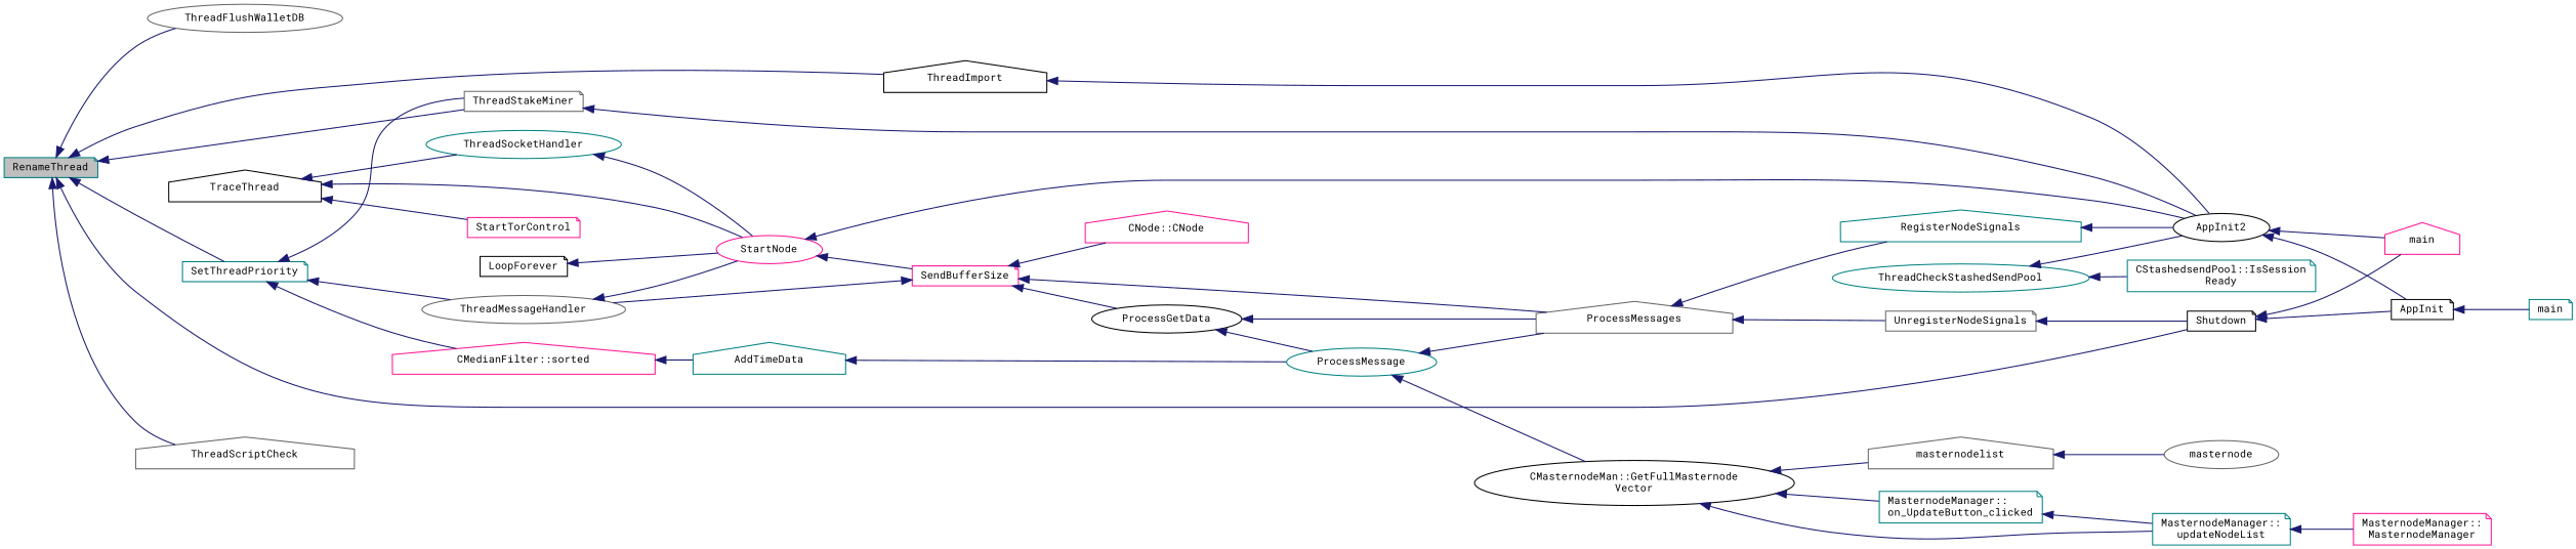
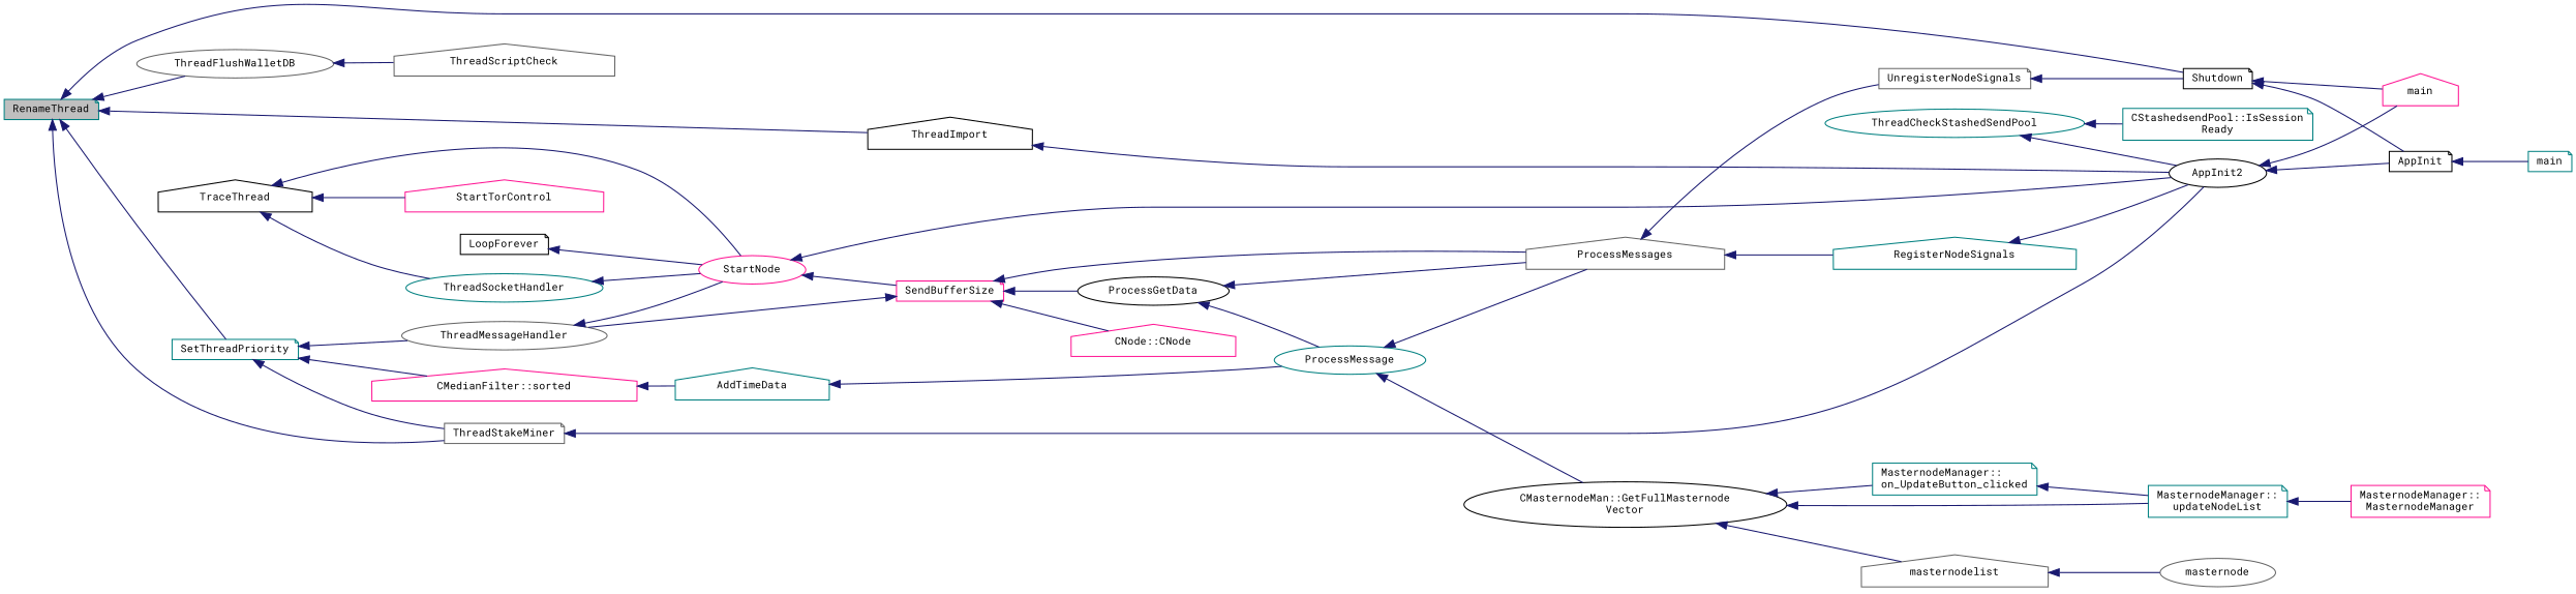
  digraph {
    fontname="Roboto Mono"
    rankdir=LR
    node [color=teal fillcolor=white fontname="Roboto Mono" fontsize=10 shape=note style=filled]
    edge [color=midnightblue dir=back fontname="Roboto Mono" fontsize=10 labelfontname=Helvetica labelfontsize=10 style=solid]
    n1 [fillcolor=grey75 fontcolor=black height=0.2 label=RenameThread width=0.4]
    n2 [color=black height=0.2 label=Shutdown width=0.4]
    n3 [color=black height=0.2 label=ThreadImport shape=house width=0.4]
    n4 [color=gray40 height=0.2 label=ThreadStakeMiner width=0.4]
    n5 [height=0.2 label=SetThreadPriority width=0.4]
    n6 [color=gray40 height=0.2 label=ThreadScriptCheck shape=house width=0.4]
    n7 [color=gray40 height=0.2 label=ThreadFlushWalletDB shape=ellipse width=0.4]
    n8 [color=black height=0.2 label=AppInit width=0.4]
    n9 [color=deeppink height=0.2 label=main shape=house width=0.4]
    n10 [color=black height=0.2 label=AppInit2 shape=ellipse width=0.4]
    n11 [color=gray40 height=0.2 label=ThreadMessageHandler shape=ellipse width=0.4]
    n12 [color=deeppink height=0.2 label="CMedianFilter::sorted" shape=house width=0.4]
    n13 [color=black height=0.2 label=LoopForever width=0.4]
    n14 [color=deeppink height=0.2 label=StartNode shape=ellipse width=0.4]
    n15 [color=black height=0.2 label=TraceThread shape=house width=0.4]
    n16 [height=0.2 label=ThreadSocketHandler shape=ellipse width=0.4]
-   n17 [color=deeppink height=0.2 label=StartTorControl width=0.4]
+   n17 [color=deeppink height=0.2 label=StartTorControl shape=house width=0.4]
    n18 [height=0.2 label=ThreadCheckStashedSendPool shape=ellipse width=0.4]
    n19 [height=0.2 label="CStashedsendPool::IsSession\lReady" width=0.4]
    n20 [height=0.2 label=main width=0.4]
    n21 [height=0.2 label=AddTimeData shape=house width=0.4]
    n22 [color=deeppink height=0.2 label=SendBufferSize width=0.4]
    n23 [color=black height=0.2 label=ProcessGetData shape=ellipse width=0.4]
    n24 [color=gray40 height=0.2 label=ProcessMessages shape=house width=0.4]
    n25 [color=deeppink height=0.2 label="CNode::CNode" shape=house width=0.4]
    n26 [height=0.2 label=ProcessMessage shape=ellipse width=0.4]
    n27 [height=0.2 label=RegisterNodeSignals shape=house width=0.4]
    n28 [color=gray40 height=0.2 label=UnregisterNodeSignals width=0.4]
    n29 [color=black height=0.2 label="CMasternodeMan::GetFullMasternode\lVector" shape=ellipse width=0.4]
    n30 [height=0.2 label="MasternodeManager::\lupdateNodeList" width=0.4]
    n31 [height=0.2 label="MasternodeManager::\lon_UpdateButton_clicked" width=0.4]
    n32 [color=gray40 height=0.2 label=masternodelist shape=house width=0.4]
    n33 [color=deeppink height=0.2 label="MasternodeManager::\lMasternodeManager" width=0.4]
    n34 [color=gray40 height=0.2 label=masternode shape=ellipse width=0.4]
    n1 -> n2
    n1 -> n3
    n1 -> n4
    n1 -> n5
-   n1 -> n6
+   n7 -> n6
    n1 -> n7
    n2 -> n8
    n2 -> n9
    n3 -> n10
    n4 -> n10
    n5 -> n4
    n5 -> n11
    n5 -> n12
    n8 -> n20
    n10 -> n8
    n10 -> n9
    n11 -> n14
    n12 -> n21
    n13 -> n14
    n14 -> n10
    n14 -> n22
    n15 -> n14
    n15 -> n16
    n15 -> n17
    n16 -> n14
    n18 -> n10
    n18 -> n19
    n21 -> n26
    n22 -> n11
    n22 -> n23
    n22 -> n24
    n22 -> n25
    n23 -> n24
    n23 -> n26
    n24 -> n27
    n24 -> n28
    n26 -> n24
    n26 -> n29
    n27 -> n10
    n28 -> n2
    n29 -> n30
    n29 -> n31
    n29 -> n32
    n30 -> n33
    n31 -> n30
    n32 -> n34
  }
